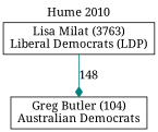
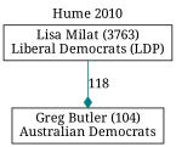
  digraph {
    label="Hume 2010"
    labelloc=t
    mclimit=10
    fontname="Noto Serif"
    node [shape=box fontname="Noto Serif"]
    n1 [label="Greg Butler (104)\nAustralian Democrats"]
    n2 [label="Lisa Milat (3763)\nLiberal Democrats (LDP)"]
-   n2 -> n1 [label=148 color=teal arrowhead=diamond fontname="Noto Serif"]
+   n2 -> n1 [label=118 color=teal arrowhead=diamond fontname="Noto Serif"]
  }
